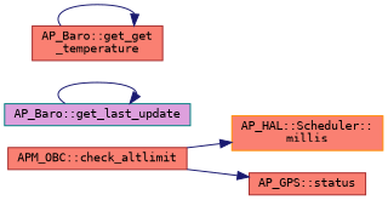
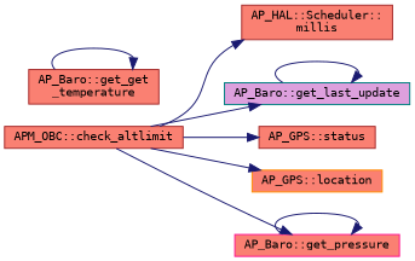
  digraph {
    fontname="DejaVu Sans Mono"
    rankdir=LR
    node [color=brown fillcolor=salmon fontname="DejaVu Sans Mono" fontsize=10 shape=record style=filled]
    edge [color=midnightblue fontname="DejaVu Sans Mono" fontsize=10 labelfontname=Helvetica labelfontsize=10 style=solid]
    n1 [fontcolor=black height=0.2 label="APM_OBC::check_altlimit" width=0.4]
-   n2 [color=darkorange height=0.2 label="AP_HAL::Scheduler::\lmillis" width=0.4]
+   n2 [height=0.2 label="AP_HAL::Scheduler::\lmillis" width=0.4]
    n3 [color=teal fillcolor=plum height=0.2 label="AP_Baro::get_last_update" width=0.4]
    n4 [height=0.2 label="AP_GPS::status" width=0.4]
+   n5 [color=darkorange height=0.2 label="AP_GPS::location" width=0.4]
+   n6 [color=deeppink height=0.2 label="AP_Baro::get_pressure" width=0.4]
    n7 [height=0.2 label="AP_Baro::get_get\l_temperature" width=0.4]
    n1 -> n2
+   n1 -> n3
    n1 -> n4
+   n1 -> n5
+   n1 -> n6
    n3 -> n3
+   n6 -> n6
    n7 -> n7
  }
